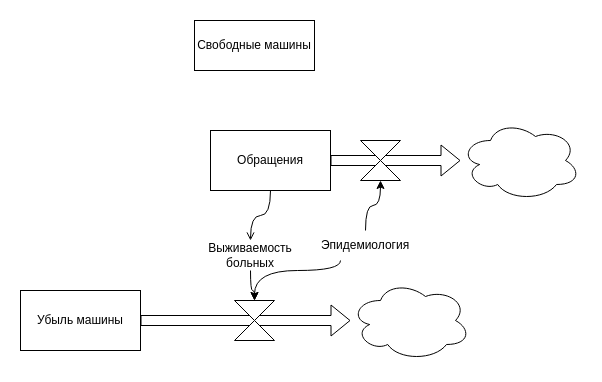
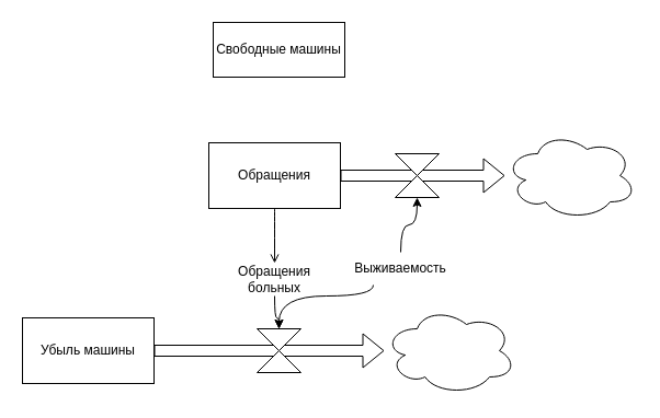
  <mxCell id="0" />
  <mxCell id="1" parent="0" />
  <mxCell id="2" style="edgeStyle=orthogonalEdgeStyle;rounded=0;orthogonalLoop=1;jettySize=auto;html=1;curved=1;endArrow=open;" edge="1" parent="1" source="4" target="6"><mxGeometry relative="1" as="geometry" /></mxCell>
  <mxCell id="3" style="edgeStyle=orthogonalEdgeStyle;rounded=0;orthogonalLoop=1;jettySize=auto;html=1;shape=flexArrow;" edge="1" parent="1" source="4" target="12"><mxGeometry relative="1" as="geometry" /></mxCell>
- <mxCell id="4" value="Обращения" style="rounded=0;whiteSpace=wrap;html=1;" vertex="1" parent="1"><mxGeometry x="210" y="130" width="120" height="60" as="geometry" /></mxCell>
+ <mxCell id="4" value="Обращения" style="rounded=0;whiteSpace=wrap;html=1;" vertex="1" parent="1"><mxGeometry x="190" y="130" width="120" height="60" as="geometry" /></mxCell>
  <mxCell id="5" style="edgeStyle=orthogonalEdgeStyle;rounded=0;orthogonalLoop=1;jettySize=auto;html=1;entryX=0.5;entryY=0;entryDx=0;entryDy=0;curved=1;" edge="1" parent="1" source="6" target="11"><mxGeometry relative="1" as="geometry" /></mxCell>
- <mxCell id="6" value="Выживаемость больных" style="text;html=1;align=center;verticalAlign=middle;whiteSpace=wrap;rounded=0;" vertex="1" parent="1"><mxGeometry x="220" y="240" width="60" height="30" as="geometry" /></mxCell>
+ <mxCell id="6" value="Обращения больных" style="text;html=1;align=center;verticalAlign=middle;whiteSpace=wrap;rounded=0;" vertex="1" parent="1"><mxGeometry x="220" y="240" width="60" height="30" as="geometry" /></mxCell>
  <mxCell id="7" style="edgeStyle=orthogonalEdgeStyle;rounded=0;orthogonalLoop=1;jettySize=auto;html=1;shape=flexArrow;" edge="1" parent="1" source="8" target="10"><mxGeometry relative="1" as="geometry" /></mxCell>
  <mxCell id="8" value="Убыль машины" style="rounded=0;whiteSpace=wrap;html=1;" vertex="1" parent="1"><mxGeometry x="20" y="290" width="120" height="60" as="geometry" /></mxCell>
  <mxCell id="9" value="Свободные машины" style="rounded=0;whiteSpace=wrap;html=1;" vertex="1" parent="1"><mxGeometry x="194" y="20" width="120" height="50" as="geometry" /></mxCell>
  <mxCell id="10" value="" style="ellipse;shape=cloud;whiteSpace=wrap;html=1;" vertex="1" parent="1"><mxGeometry x="350" y="280" width="120" height="80" as="geometry" /></mxCell>
  <mxCell id="11" value="" style="shape=collate;whiteSpace=wrap;html=1;" vertex="1" parent="1"><mxGeometry x="234" y="300" width="40" height="40" as="geometry" /></mxCell>
  <mxCell id="12" value="" style="ellipse;shape=cloud;whiteSpace=wrap;html=1;" vertex="1" parent="1"><mxGeometry x="460" y="120" width="120" height="80" as="geometry" /></mxCell>
  <mxCell id="13" value="" style="shape=collate;whiteSpace=wrap;html=1;" vertex="1" parent="1"><mxGeometry x="360" y="140" width="40" height="40" as="geometry" /></mxCell>
  <mxCell id="14" style="edgeStyle=orthogonalEdgeStyle;rounded=0;orthogonalLoop=1;jettySize=auto;html=1;entryX=0.5;entryY=1;entryDx=0;entryDy=0;curved=1;" edge="1" parent="1" source="16" target="13"><mxGeometry relative="1" as="geometry" /></mxCell>
  <mxCell id="15" style="edgeStyle=orthogonalEdgeStyle;rounded=0;orthogonalLoop=1;jettySize=auto;html=1;curved=1;" edge="1" parent="1" source="16" target="11"><mxGeometry relative="1" as="geometry"><Array as="points"><mxPoint x="340" y="270" /><mxPoint x="254" y="270" /></Array></mxGeometry></mxCell>
- <mxCell id="16" value="Эпидемиология" style="text;html=1;align=center;verticalAlign=middle;whiteSpace=wrap;rounded=0;" vertex="1" parent="1"><mxGeometry x="320" y="230" width="90" height="30" as="geometry" /></mxCell>
+ <mxCell id="16" value="Выживаемость" style="text;html=1;align=center;verticalAlign=middle;whiteSpace=wrap;rounded=0;" vertex="1" parent="1"><mxGeometry x="320" y="230" width="90" height="30" as="geometry" /></mxCell>
